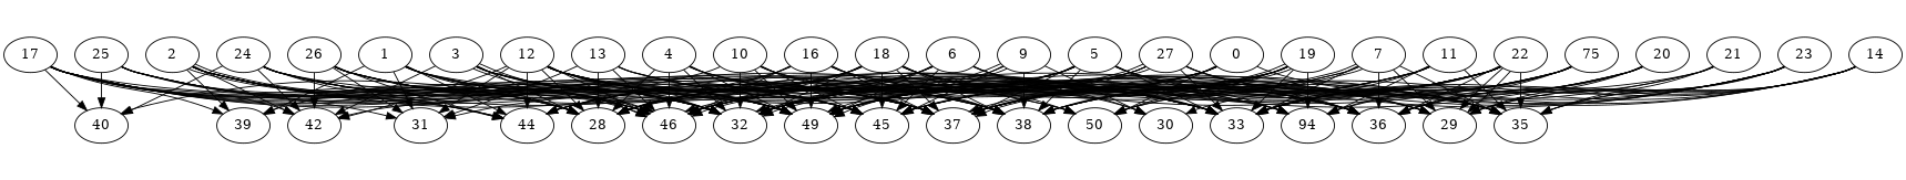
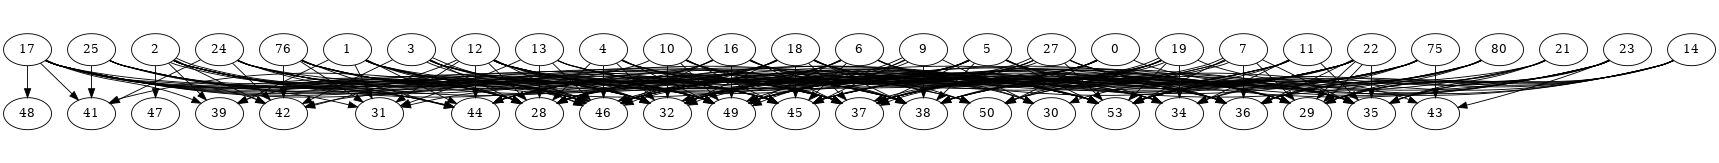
  digraph {
    node [alpha=0.18]
    1 [alpha=0.11 expect_size=15870976]
    28 [expect_size=33259520]
    29 [alpha=0.15 expect_size=38477824]
    31 [alpha=0.08 expect_size=24038400]
    32 [alpha=0.17 expect_size=16987136]
-   33 [alpha=0.16 expect_size=23942144]
+   33 [alpha=0.16 expect_size=23942144 label=53]
    35 [alpha=0.02 expect_size=47628288]
    39 [alpha=0.00 expect_size=25565184]
    44 [alpha=0.19 expect_size=26705920]
    46 [alpha=0.08 expect_size=13852672]
    49 [alpha=0.10 expect_size=38051840]
    2 [alpha=0.04 expect_size=47050752]
    37 [expect_size=24905728]
    42 [alpha=0.03 expect_size=42141696]
    45 [alpha=0.13 expect_size=9676800]
+   47 [alpha=0.16 expect_size=16263168]
    50 [alpha=0.04 expect_size=38234112]
    3 [alpha=0.08 expect_size=41955328]
    4 [alpha=0.15 expect_size=51607552]
    38 [alpha=0.12 expect_size=29761536]
    5 [expect_size=18725888]
-   34 [alpha=0.13 expect_size=34428928 label=94]
+   34 [alpha=0.13 expect_size=34428928]
    36 [alpha=0.01 expect_size=29838336]
    6 [alpha=0.07 expect_size=49091584]
    30 [alpha=0.04 expect_size=50473984]
    7 [alpha=0.00 expect_size=49357824]
    n27 [alpha=0.17 expect_size=33587200 label=0]
    9 [alpha=0.12 expect_size=6790144]
    10 [alpha=0.17 expect_size=34285568]
    11 [alpha=0.08 expect_size=39497728]
    12 [alpha=0.04 expect_size=18895872]
    13 [alpha=0.13 expect_size=27696128]
    14 [alpha=0.15 expect_size=46824448]
    n34 [expect_size=34524160 label=75]
+   43 [alpha=0.07 expect_size=35659776]
    16 [alpha=0.13 expect_size=29455360]
    17 [expect_size=46081024]
-   41 [alpha=0.13 expect_size=23698432 label=40]
+   41 [alpha=0.13 expect_size=23698432]
+   48 [alpha=0.16 expect_size=10558464]
    18 [alpha=0.02 expect_size=46555136]
    19 [alpha=0.05 expect_size=39104512]
-   20 [alpha=0.09 expect_size=21016576]
+   20 [alpha=0.09 expect_size=21016576 label=80]
    21 [alpha=0.17 expect_size=12790784]
    22 [alpha=0.03 expect_size=31697920]
    23 [alpha=0.04 expect_size=40080384]
    24 [alpha=0.06 expect_size=22531072]
    25 [alpha=0.12 expect_size=10824704]
-   26 [expect_size=6901760]
+   26 [expect_size=6901760 label=76]
    27 [alpha=0.02 expect_size=37235712]
    1 -> 28
+   1 -> 29
    1 -> 31
    1 -> 32
    1 -> 33
    1 -> 35
    1 -> 39
    1 -> 44
    1 -> 46
    1 -> 49
    2 -> 28
    2 -> 32
    2 -> 33
    2 -> 39
    2 -> 46
    2 -> 46
    2 -> 49
    2 -> 37
    2 -> 42
    2 -> 45
+   2 -> 47
    2 -> 50
    3 -> 28
    3 -> 32
    3 -> 33
    3 -> 46
    3 -> 46
    3 -> 49
    3 -> 37
    3 -> 42
    3 -> 45
    4 -> 28
    4 -> 32
    4 -> 33
    4 -> 46
    4 -> 49
    4 -> 37
    4 -> 38
    5 -> 28
    5 -> 32
    5 -> 33
    5 -> 35
    5 -> 44
    5 -> 46
    5 -> 49
    5 -> 37
    5 -> 38
    5 -> 34
    5 -> 36
    6 -> 28
    6 -> 29
    6 -> 32
    6 -> 33
    6 -> 44
    6 -> 49
    6 -> 45
    6 -> 30
    7 -> 28
    7 -> 29
    7 -> 32
    7 -> 32
    7 -> 33
    7 -> 35
    7 -> 49
    7 -> 36
    n27 -> 32
    n27 -> 35
    n27 -> 46
    n27 -> 49
    n27 -> 37
    n27 -> 45
    n27 -> 50
    9 -> 32
    9 -> 49
    9 -> 49
    9 -> 45
    9 -> 38
    9 -> 30
    10 -> 32
    10 -> 33
    10 -> 39
    10 -> 49
    10 -> 37
    10 -> 45
    10 -> 38
    11 -> 33
    11 -> 35
    11 -> 46
    11 -> 49
    11 -> 37
    11 -> 45
    11 -> 34
    12 -> 28
    12 -> 29
    12 -> 31
    12 -> 32
    12 -> 33
    12 -> 44
    12 -> 46
    12 -> 49
    12 -> 37
    12 -> 42
    12 -> 45
    12 -> 34
    12 -> 36
    13 -> 28
    13 -> 31
    13 -> 46
    13 -> 37
    13 -> 34
    13 -> 36
    14 -> 29
    14 -> 33
    14 -> 35
    14 -> 37
    14 -> 45
    14 -> 50
    14 -> 34
    14 -> 36
    n34 -> 33
    n34 -> 46
    n34 -> 49
    n34 -> 37
    n34 -> 38
    n34 -> 34
    n34 -> 36
+   n34 -> 43
    16 -> 28
    16 -> 29
    16 -> 31
    16 -> 46
    16 -> 49
    16 -> 37
    16 -> 38
    16 -> 36
    17 -> 28
    17 -> 31
    17 -> 32
    17 -> 39
    17 -> 44
    17 -> 46
    17 -> 49
    17 -> 37
    17 -> 42
    17 -> 45
    17 -> 50
    17 -> 38
    17 -> 34
    17 -> 41
+   17 -> 48
    18 -> 28
    18 -> 32
    18 -> 35
    18 -> 44
    18 -> 46
    18 -> 37
    18 -> 45
    18 -> 50
    18 -> 38
    18 -> 36
    18 -> 30
    18 -> 41
    19 -> 28
    19 -> 32
    19 -> 33
    19 -> 37
    19 -> 37
    19 -> 42
    19 -> 50
    19 -> 38
    19 -> 34
+   19 -> 43
    20 -> 28
    20 -> 29
    20 -> 33
    20 -> 37
    20 -> 38
    20 -> 36
    21 -> 28
+   21 -> 29
    21 -> 33
    21 -> 35
    21 -> 37
    22 -> 29
    22 -> 29
    22 -> 32
    22 -> 33
    22 -> 35
    22 -> 44
    22 -> 46
    22 -> 49
    22 -> 37
    22 -> 45
    22 -> 50
    22 -> 38
    22 -> 36
    22 -> 30
    23 -> 29
    23 -> 32
    23 -> 33
    23 -> 35
    23 -> 49
    23 -> 45
    23 -> 38
    23 -> 36
+   23 -> 43
    24 -> 28
    24 -> 32
    24 -> 33
    24 -> 44
    24 -> 49
    24 -> 42
    24 -> 45
    24 -> 36
    24 -> 41
    25 -> 28
    25 -> 32
    25 -> 44
    25 -> 49
    25 -> 37
    25 -> 38
    25 -> 41
    26 -> 31
    26 -> 32
    26 -> 33
    26 -> 44
    26 -> 46
    26 -> 49
    26 -> 37
    26 -> 42
    26 -> 38
    27 -> 29
    27 -> 32
    27 -> 33
    27 -> 35
    27 -> 44
    27 -> 46
    27 -> 46
    27 -> 49
    27 -> 36
  }
